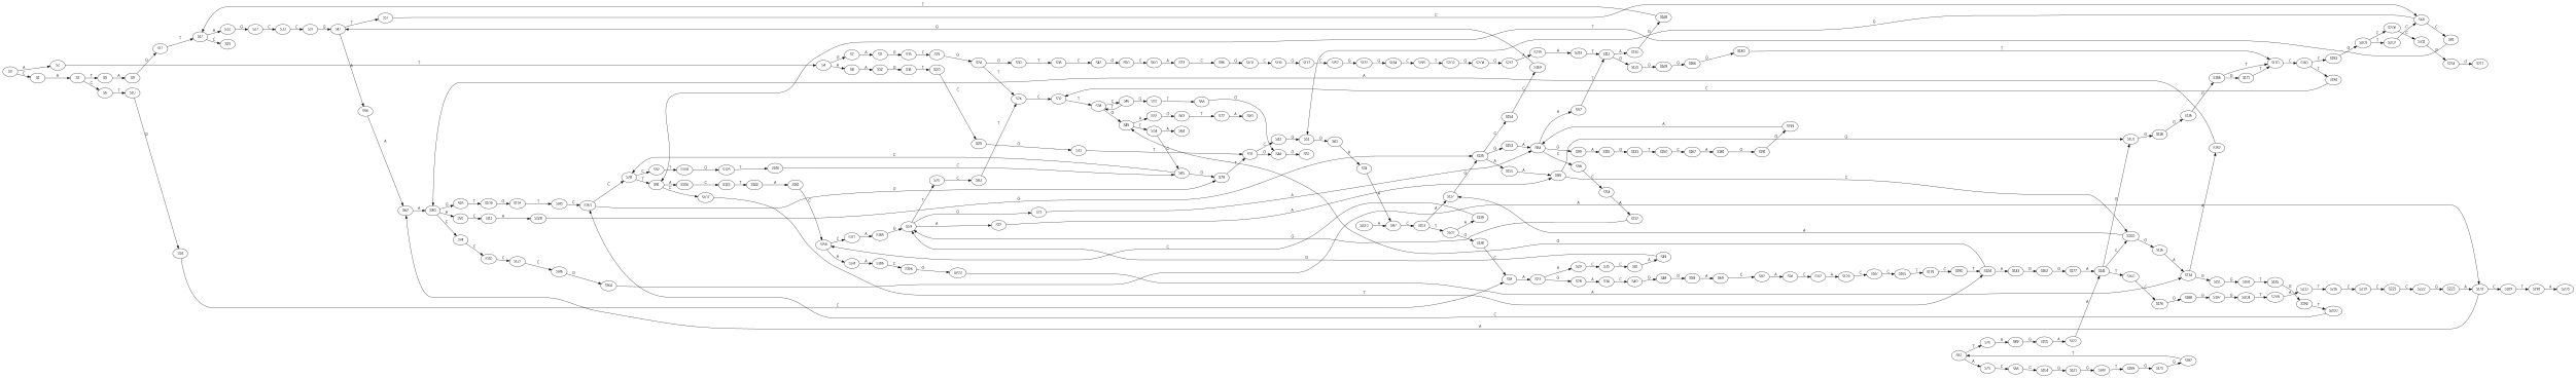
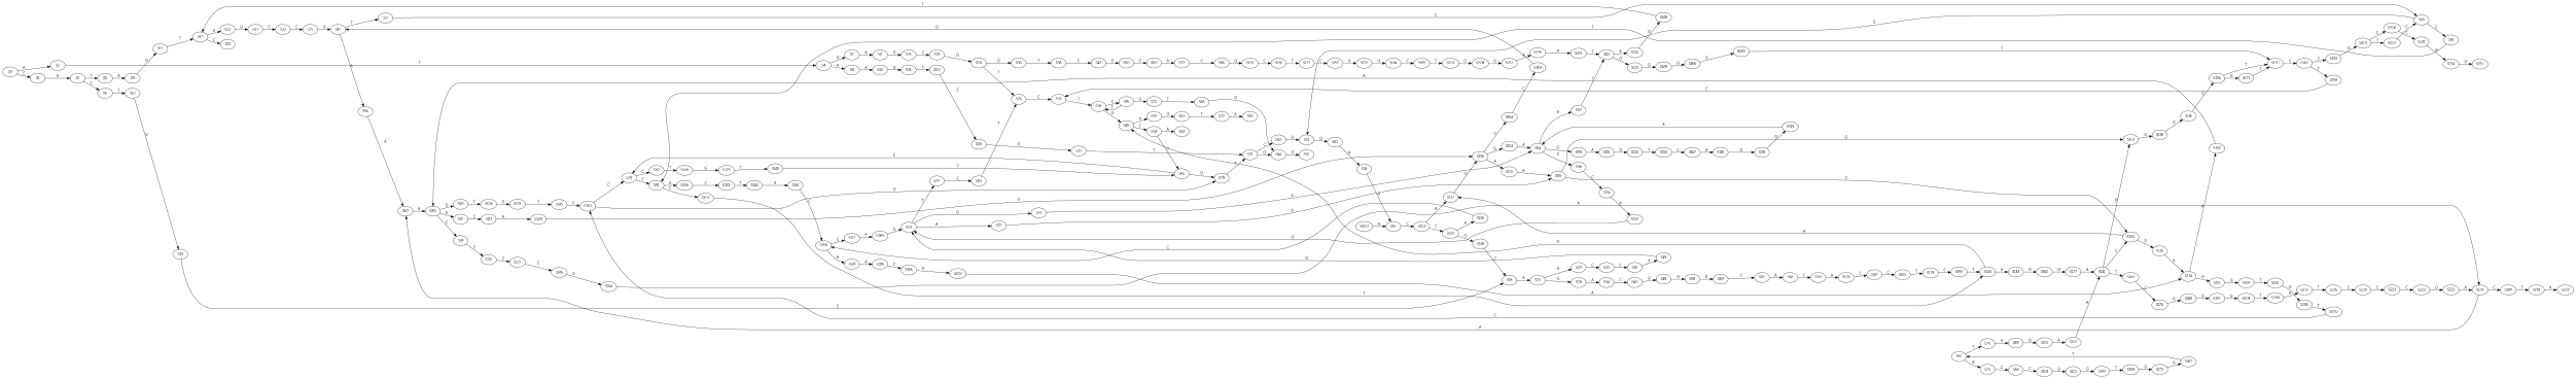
  strict digraph {
    fontname="Comic Neue"
    rankdir=LR
    node [fontname="Comic Neue"]
    edge [fontname="Comic Neue"]
    S0
    S1
    S2
    S3
    S4
    S5
    S6
    S7
    S8
    S9
    S10
    S11
    S12
    S13
    S14
    S15
    S16
    S17
    S18
    S19
    S20
    S21
    S22
    S23
    S24
    S25
    S27
    S28
    S29
    S26
    S30
    S31
    S32
    S33
    S34
    S35
    S36
    S37
    S38
    S39
    S40
    S41
    S42
    S43
    S44
    S45
    S46
    S47
    S48
    S49
    S50
    S51
    S52
    S53
    S54
    S55
    S56
    S57
    S58
    S59
    S60
    S61
    S63
    S64
    S65
    S66
    S67
    S68
    S69
    S70
    S71
    S72
    S73
    S74
    S62
    S75
    S76
    S77
    S78
    S79
    S80
    S81
    S82
    S83
    S84
    S85
    S86
    S87
    S88
    S89
    S90
    S91
    S92
    S93
    S94
    S95
    S96
    S97
    S98
    S99
    S100
    S101
    S102
    S103
    S104
    S105
    S106
    S107
    S108
    S109
    S110
    S111
    S112
    S113
    S114
    S115
    S116
    S117
    S118
    S119
    S120
    S121
    S122
    S123
    S124
    S125
    S126
    S127
    S128
    S129
    S130
    S131
    S132
    S133
    S134
    S135
    S136
    S137
    S138
    S139
    S140
    S141
    S142
    S143
    S144
    S145
    S146
    S147
    S148
    S149
    S150
    S151
    S152
    S153
    S154
    S155
    S156
    S157
    S158
    S159
    S160
    S161
    S162
    S163
    S164
    S165
    S166
    S167
    S168
    S169
    S170
    S171
    S172
    S173
    S174
    S175
    S176
    S177
    S178
    S179
    S180
    S181
    S182
    S183
    S184
    S185
    S186
    S187
    S188
    S189
    S190
    S191
    S192
    S193
    S194
    S195
    S196
    S197
    S198
    S199
    S200
    S201
    S202
    S203
    S204
    S205
    S206
    S207
    S208
    S209
    S211
    S212
    S213
    S214
    S215
    S216
    S217
    S218
    S219
    S221
    S220
    S222
    S223
    S0 -> S1 [label=C]
    S0 -> S2 [label=A]
    S1 -> S3 [label=A]
    S2 -> S4 [label=T]
    S3 -> S5 [label=T]
    S3 -> S6 [label=C]
    S4 -> S7 [label=G]
    S4 -> S8 [label=A]
    S5 -> S9 [label=A]
    S6 -> S10 [label=T]
    S7 -> S11 [label=A]
    S8 -> S12 [label=A]
    S9 -> S13 [label=G]
    S10 -> S14 [label=G]
    S11 -> S15 [label=G]
    S12 -> S16 [label=G]
    S13 -> S17 [label=T]
    S14 -> S18 [label=C]
    S15 -> S19 [label=C]
    S16 -> S20 [label=T]
    S17 -> S21 [label=C]
    S17 -> S22 [label=A]
    S18 -> S23 [label=A]
    S19 -> S24 [label=G]
    S20 -> S25 [label=C]
    S22 -> S27 [label=G]
    S23 -> S28 [label=G]
    S23 -> S29 [label=A]
    S24 -> S26 [label=T]
    S24 -> S30 [label=G]
    S25 -> S31 [label=G]
    S27 -> S33 [label=C]
    S28 -> S34 [label=A]
    S29 -> S35 [label=C]
    S26 -> S32 [label=C]
    S30 -> S36 [label=T]
    S31 -> S37 [label=T]
    S32 -> S38 [label=T]
    S33 -> S39 [label=C]
    S34 -> S40 [label=C]
    S35 -> S41 [label=C]
    S36 -> S42 [label=C]
    S37 -> S43 [label=C]
    S37 -> S44 [label=G]
    S38 -> S45 [label=G]
    S38 -> S46 [label=C]
    S39 -> S47 [label=G]
    S40 -> S48 [label=G]
    S41 -> S49 [label=A]
    S42 -> S50 [label=G]
    S43 -> S51 [label=G]
    S44 -> S52 [label=G]
    S45 -> S53 [label=A]
    S45 -> S54 [label=T]
    S46 -> S38 [label=T]
    S46 -> S55 [label=G]
    S47 -> S56 [label=A]
    S47 -> S57 [label=T]
    S48 -> S58 [label=G]
    S49 -> S59 [label=G]
    S50 -> S60 [label=C]
    S51 -> S61 [label=G]
    S53 -> S63 [label=G]
    S54 -> S64 [label=A]
    S54 -> S65 [label=C]
    S55 -> S66 [label=T]
    S56 -> S67 [label=A]
    S57 -> S68 [label=C]
    S58 -> S69 [label=A]
    S59 -> S70 [label=T]
    S59 -> S71 [label=G]
    S59 -> S72 [label=A]
    S60 -> S73 [label=A]
    S61 -> S74 [label=A]
    S63 -> S77 [label=T]
    S65 -> S78 [label=C]
    S65 -> S79 [label=G]
    S66 -> S44 [label=G]
    S67 -> S80 [label=A]
    S68 -> S51 [label=G]
    S68 -> S81 [label=C]
    S69 -> S82 [label=C]
    S70 -> S83 [label=C]
    S71 -> S84 [label=A]
    S72 -> S85 [label=A]
    S73 -> S86 [label=C]
    S74 -> S87 [label=A]
    S62 -> S75 [label=A]
    S62 -> S76 [label=T]
    S75 -> S88 [label=C]
    S76 -> S89 [label=A]
    S77 -> S90 [label=A]
    S78 -> S91 [label=T]
    S78 -> S92 [label=C]
    S79 -> S37 [label=T]
    S80 -> S93 [label=G]
    S80 -> S94 [label=C]
    S80 -> S95 [label=A]
    S81 -> S91 [label=T]
    S82 -> S96 [label=A]
    S83 -> S26 [label=T]
    S84 -> S97 [label=A]
    S84 -> S98 [label=C]
    S84 -> S99 [label=G]
    S85 -> S100 [label=C]
    S85 -> S101 [label=G]
    S86 -> S102 [label=G]
    S87 -> S103 [label=C]
    S88 -> S104 [label=C]
    S89 -> S105 [label=G]
    S91 -> S106 [label=A]
    S91 -> S107 [label=C]
    S92 -> S108 [label=T]
    S93 -> S109 [label=T]
    S94 -> S110 [label=C]
    S95 -> S111 [label=C]
    S96 -> S112 [label=C]
    S97 -> S113 [label=T]
    S98 -> S114 [label=C]
    S99 -> S115 [label=A]
    S100 -> S116 [label=G]
    S100 -> S117 [label=A]
    S101 -> S118 [label=G]
    S102 -> S119 [label=C]
    S103 -> S117 [label=A]
    S103 -> S120 [label=T]
    S104 -> S121 [label=G]
    S105 -> S122 [label=A]
    S106 -> S123 [label=C]
    S107 -> S124 [label=T]
    S108 -> S125 [label=G]
    S109 -> S126 [label=G]
    S110 -> S127 [label=C]
    S111 -> S128 [label=A]
    S112 -> S129 [label=A]
    S113 -> S130 [label=A]
    S113 -> S131 [label=G]
    S114 -> S132 [label=A]
    S115 -> S133 [label=G]
    S116 -> S134 [label=A]
    S117 -> S135 [label=G]
    S118 -> S136 [label=G]
-   S119 -> S137 [label=G]
+   S119 -> S137 [label=T]
    S120 -> S138 [label=G]
    S120 -> S139 [label=A]
    S121 -> S140 [label=G]
    S122 -> S141 [label=A]
    S123 -> S142 [label=T]
    S124 -> S45 [label=G]
    S124 -> S143 [label=A]
    S125 -> S144 [label=T]
    S126 -> S145 [label=T]
    S127 -> S146 [label=C]
    S128 -> S135 [label=G]
    S129 -> S147 [label=C]
    S130 -> S148 [label=G]
    S131 -> S149 [label=G]
    S132 -> S59 [label=G]
    S133 -> S150 [label=T]
    S134 -> S151 [label=G]
    S134 -> S152 [label=A]
    S135 -> S153 [label=G]
    S135 -> S154 [label=C]
    S135 -> S155 [label=A]
    S136 -> S156 [label=G]
    S137 -> S157 [label=C]
    S138 -> S18 [label=C]
    S139 -> S158 [label=C]
    S140 -> S159 [label=T]
    S141 -> S100 [label=C]
    S141 -> S101 [label=G]
    S141 -> S160 [label=T]
    S142 -> S161 [label=A]
    S143 -> S162 [label=G]
    S144 -> S65 [label=C]
    S145 -> S163 [label=C]
    S146 -> S164 [label=G]
    S147 -> S165 [label=C]
    S148 -> S17 [label=T]
    S149 -> S166 [label=G]
    S150 -> S167 [label=C]
    S151 -> S168 [label=G]
    S152 -> S80 [label=A]
    S153 -> S84 [label=A]
    S154 -> S169 [label=C]
    S155 -> S85 [label=A]
    S156 -> S170 [label=T]
    S156 -> S171 [label=G]
    S157 -> S172 [label=G]
    S158 -> S173 [label=C]
    S158 -> S174 [label=A]
    S159 -> S175 [label=G]
    S160 -> S176 [label=C]
    S161 -> S158 [label=C]
    S162 -> S177 [label=G]
    S163 -> S78 [label=C]
    S163 -> S79 [label=G]
    S164 -> S178 [label=A]
    S165 -> S179 [label=T]
    S166 -> S180 [label=G]
    S167 -> S181 [label=A]
    S168 -> S182 [label=T]
    S169 -> S47 [label=G]
    S170 -> S183 [label=C]
    S171 -> S170 [label=T]
    S172 -> S184 [label=G]
    S173 -> S185 [label=A]
    S174 -> S186 [label=A]
    S175 -> S187 [label=G]
    S176 -> S188 [label=G]
    S177 -> S141 [label=A]
    S178 -> S67 [label=A]
    S178 -> S189 [label=C]
    S179 -> S190 [label=C]
    S180 -> S170 [label=T]
    S181 -> S191 [label=G]
    S182 -> S192 [label=G]
    S183 -> S193 [label=C]
    S183 -> S194 [label=T]
    S184 -> S195 [label=C]
    S185 -> S59 [label=G]
    S186 -> S196 [label=C]
    S187 -> S62 [label=T]
    S188 -> S197 [label=G]
    S189 -> S198 [label=T]
    S190 -> S124 [label=T]
    S191 -> S199 [label=G]
    S192 -> S200 [label=T]
    S193 -> S201 [label=G]
    S194 -> S32 [label=C]
    S195 -> S202 [label=T]
    S196 -> S203 [label=G]
    S197 -> S204 [label=G]
    S198 -> S205 [label=A]
    S199 -> S84 [label=A]
    S200 -> S163 [label=C]
    S201 -> S206 [label=C]
    S201 -> S207 [label=T]
    S202 -> S208 [label=G]
    S203 -> S134 [label=A]
    S204 -> S209 [label=T]
    S206 -> S211 [label=C]
    S207 -> S68 [label=C]
    S208 -> S212 [label=G]
    S209 -> S213 [label=A]
    S211 -> S214 [label=G]
    S212 -> S215 [label=A]
    S213 -> S216 [label=T]
    S214 -> S217 [label=G]
    S215 -> S218 [label=A]
    S216 -> S219 [label=C]
    S218 -> S113 [label=T]
    S219 -> S221 [label=C]
    S221 -> S222 [label=C]
    S220 -> S87 [label=A]
    S222 -> S223 [label=G]
    S223 -> S178 [label=A]
  }
